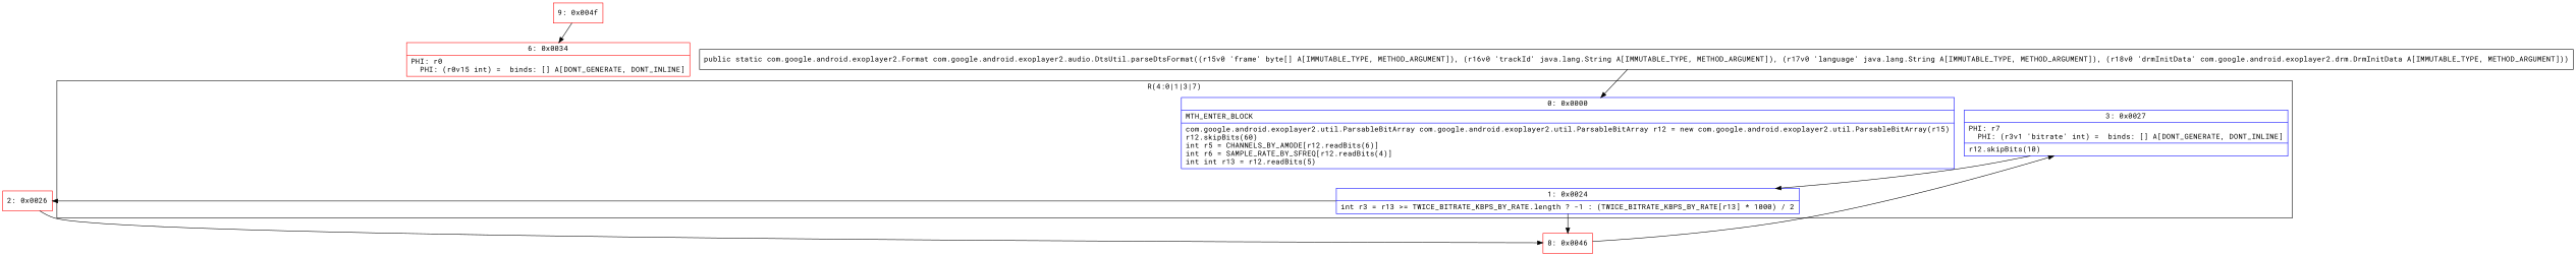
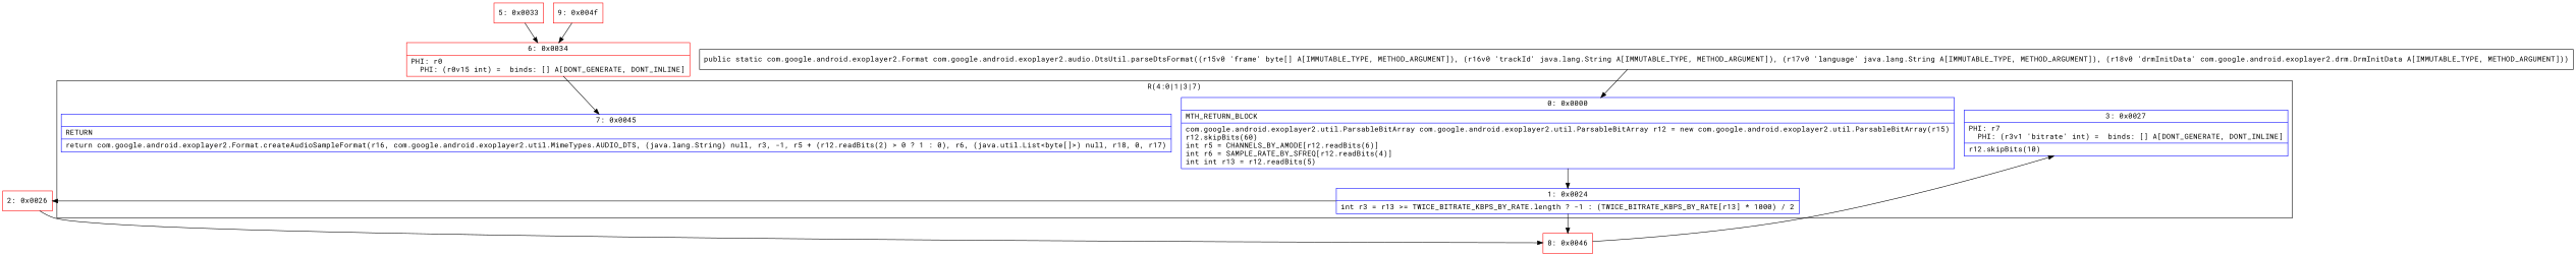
  digraph {
    fontname="Roboto Mono"
    node [color=red fontname="Roboto Mono" shape=record]
    edge [fontname="Roboto Mono"]
-   n1 [color=blue label="{0\:\ 0x0000|MTH_ENTER_BLOCK\l|com.google.android.exoplayer2.util.ParsableBitArray com.google.android.exoplayer2.util.ParsableBitArray r12 = new com.google.android.exoplayer2.util.ParsableBitArray(r15)\lr12.skipBits(60)\lint r5 = CHANNELS_BY_AMODE[r12.readBits(6)]\lint r6 = SAMPLE_RATE_BY_SFREQ[r12.readBits(4)]\lint int r13 = r12.readBits(5)\l}"]
+   n1 [color=blue label="{0\:\ 0x0000|MTH_RETURN_BLOCK\l|com.google.android.exoplayer2.util.ParsableBitArray com.google.android.exoplayer2.util.ParsableBitArray r12 = new com.google.android.exoplayer2.util.ParsableBitArray(r15)\lr12.skipBits(60)\lint r5 = CHANNELS_BY_AMODE[r12.readBits(6)]\lint r6 = SAMPLE_RATE_BY_SFREQ[r12.readBits(4)]\lint int r13 = r12.readBits(5)\l}"]
    n2 [color=blue label="{1\:\ 0x0024|int r3 = r13 \>= TWICE_BITRATE_KBPS_BY_RATE.length ? \-1 : (TWICE_BITRATE_KBPS_BY_RATE[r13] * 1000) \/ 2\l}"]
    n3 [color=blue label="{3\:\ 0x0027|PHI: r7 \l  PHI: (r3v1 'bitrate' int) =  binds: [] A[DONT_GENERATE, DONT_INLINE]\l|r12.skipBits(10)\l}"]
+   n4 [color=blue label="{7\:\ 0x0045|RETURN\l|return com.google.android.exoplayer2.Format.createAudioSampleFormat(r16, com.google.android.exoplayer2.util.MimeTypes.AUDIO_DTS, (java.lang.String) null, r3, \-1, r5 + (r12.readBits(2) \> 0 ? 1 : 0), r6, (java.util.List\<byte[]\>) null, r18, 0, r17)\l}"]
    n5 [label="{2\:\ 0x0026}"]
    n6 [label="{8\:\ 0x0046}"]
+   n7 [label="{5\:\ 0x0033}"]
    n8 [label="{6\:\ 0x0034|PHI: r0 \l  PHI: (r0v15 int) =  binds: [] A[DONT_GENERATE, DONT_INLINE]\l}"]
    n9 [label="{9\:\ 0x004f}"]
    n10 [label="{public static com.google.android.exoplayer2.Format com.google.android.exoplayer2.audio.DtsUtil.parseDtsFormat((r15v0 'frame' byte[] A[IMMUTABLE_TYPE, METHOD_ARGUMENT]), (r16v0 'trackId' java.lang.String A[IMMUTABLE_TYPE, METHOD_ARGUMENT]), (r17v0 'language' java.lang.String A[IMMUTABLE_TYPE, METHOD_ARGUMENT]), (r18v0 'drmInitData' com.google.android.exoplayer2.drm.DrmInitData A[IMMUTABLE_TYPE, METHOD_ARGUMENT])) }" color=""]
    subgraph cluster_1 {
      label="R(4:0|1|3|7)"
      n1
      n2
      n3
+     n4
    }
-   n3 -> n2
+   n1 -> n2
    n2 -> n5
    n2 -> n6
    n5 -> n6
    n6 -> n3
+   n7 -> n8
+   n8 -> n4
    n9 -> n8
    n10 -> n1
  }
